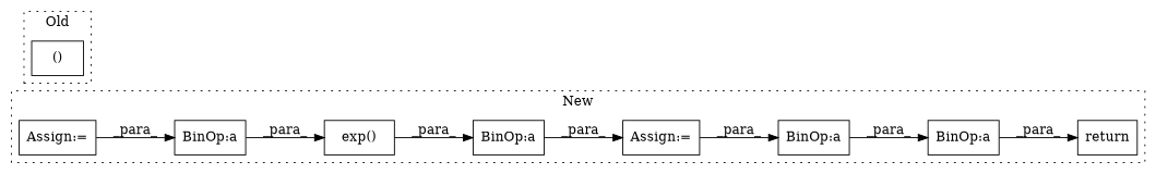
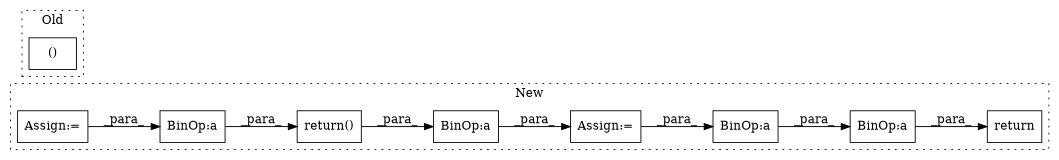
  digraph {
    rankdir=LR
    node [a=82 l=3 shape=box]
-   n1 [a=75 l="10,1" label="exp()" s="7945,7980"]
+   n1 [a=75 l="10,1" label="return()" s="7945,7980"]
    n2 [a=68 label="Assign:=" s=7831]
    n3 [label="BinOp:a" s=7942]
    n4 [a=68 label="Assign:=" s=7733]
    n5 [label="BinOp:a" s=7965]
    n6 [l=1 label="BinOp:a" s=8105]
    n7 [label="BinOp:a" s=8097]
    n8 [a=93 l=7 label=return s=8191]
    n9 [a=54 l=4 label="()" s=7507]
    subgraph cluster_1 {
      label=New
      style=dotted
      n1
      n2
      n3
      n4
      n5
      n6
      n7
      n8
    }
    subgraph cluster_2 {
      label=Old
      style=dotted
      n9
    }
    n1 -> n3 [label=_para_]
    n2 -> n6 [label=_para_]
    n3 -> n2 [label=_para_]
    n4 -> n5 [label=_para_]
    n5 -> n1 [label=_para_]
    n6 -> n7 [label=_para_]
    n7 -> n8 [label=_para_]
  }
